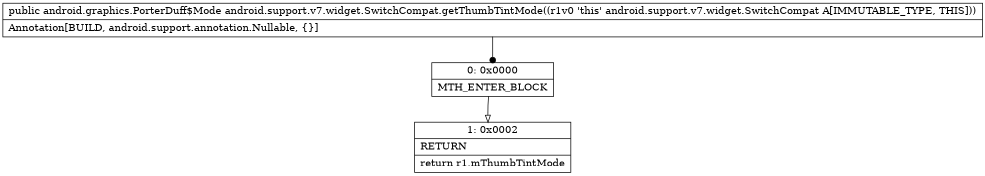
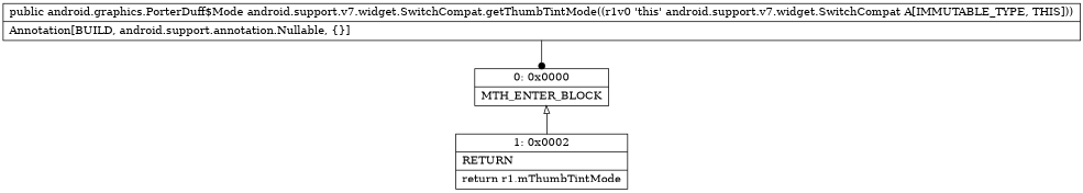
  digraph {
    node [shape=record]
    n1 [label="{0\:\ 0x0000|MTH_ENTER_BLOCK\l}"]
    n2 [label="{1\:\ 0x0002|RETURN\l|return r1.mThumbTintMode\l}"]
    n3 [label="{public android.graphics.PorterDuff$Mode android.support.v7.widget.SwitchCompat.getThumbTintMode((r1v0 'this' android.support.v7.widget.SwitchCompat A[IMMUTABLE_TYPE, THIS]))  | Annotation[BUILD, android.support.annotation.Nullable, \{\}]\l}"]
-   n1 -> n2 [arrowhead=onormal]
+   n2 -> n1 [arrowhead=onormal]
    n3 -> n1 [arrowhead=dot]
  }
